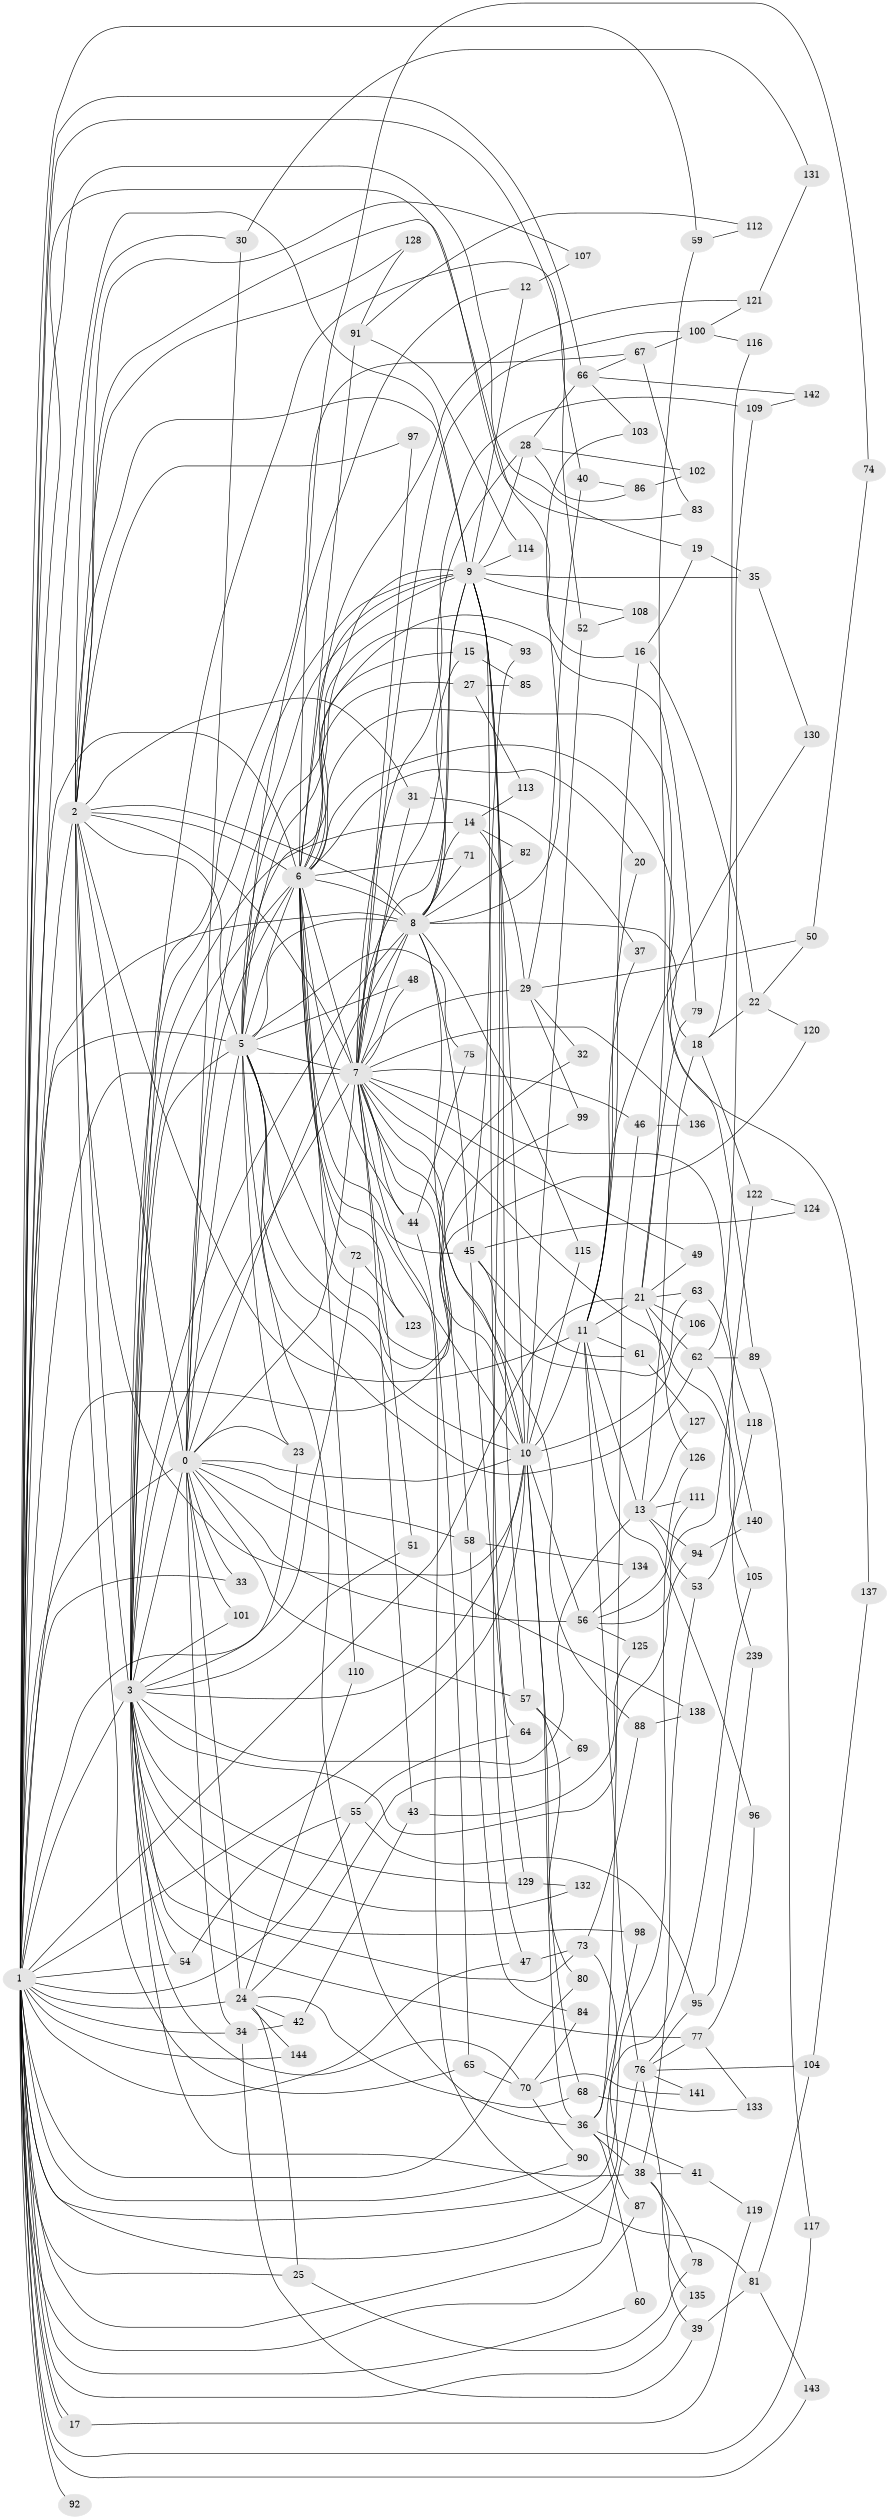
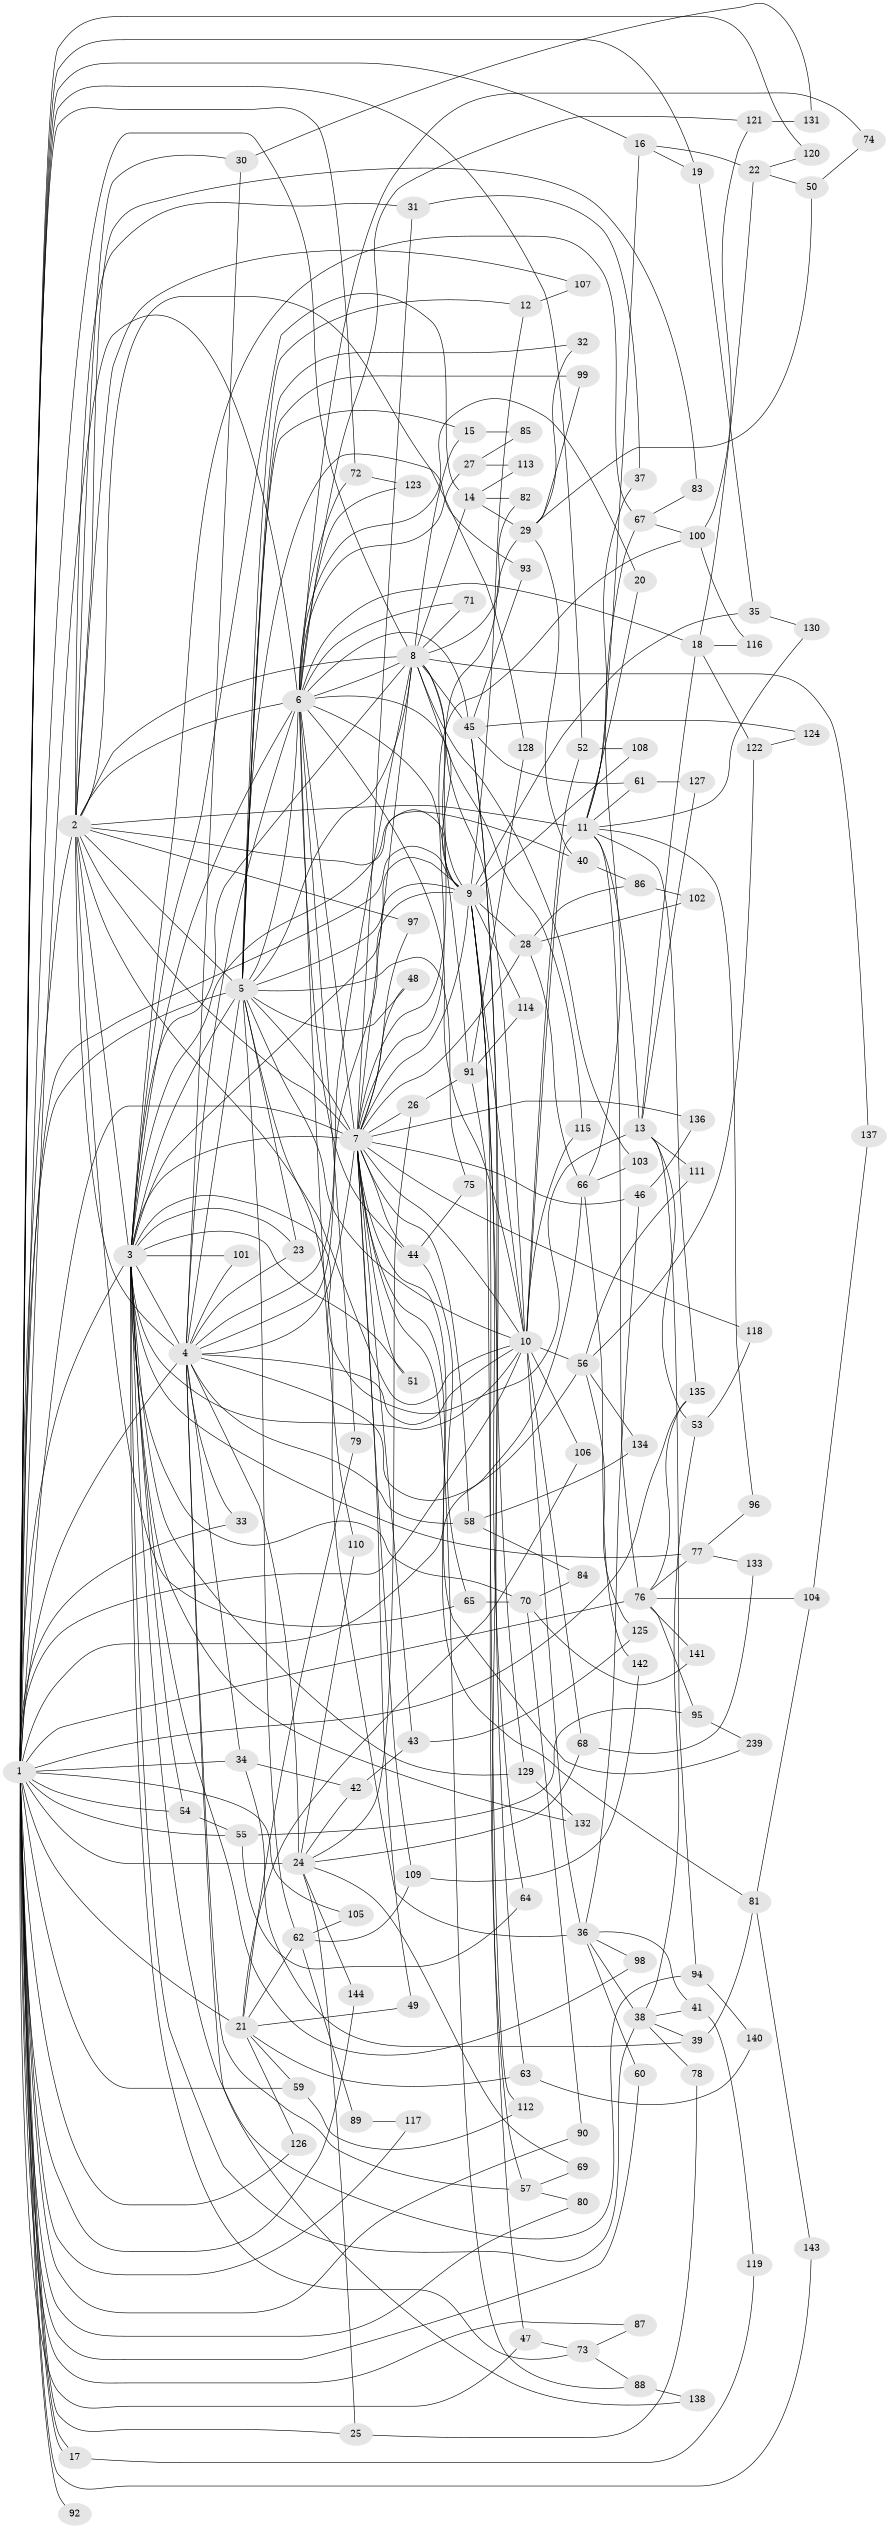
  graph {
    rankdir=LR
    node [color=gray90 style=filled]
    1
    2
    3
-   4 [label=0]
+   4
    5
    6
    7
    8
    9
    10
    16
    17
    19
    21
    24
    25
    33
    34
    47
    52
    54
    55
    59
    60
    66
    72
    76
    80
    87
    90
    92
    105
    117
    120
    126
    135
    143
    144
    11
    30
    31
    65
    83
    97
    107
    128
    13
    14
    38
    40
    51
    67
    70
    73
    77
    94
    98
    101
    129
    132
    23
    56
    57
    58
    138
    12
    15
    32
    36
    48
    62
    75
    93
    99
    27
    18
    20
    44
    45
    71
    74
    79
    89
    91
    110
    121
    123
+   26
    28
    29
    43
    46
    49
    81
    88
    100
    109
    118
    136
    n100 [label=239]
    82
    103
    115
    137
    35
    64
    108
    114
    68
    106
    22
    119
    63
    42
    69
    78
    39
    95
    112
    142
    141
    104
    37
    61
    96
    130
    131
    53
    111
    127
    113
    85
    41
    86
    84
    133
    140
    122
    125
    134
    116
    124
    102
    50
    1 -- 2
    1 -- 3
    1 -- 4
    1 -- 5
    1 -- 6
    1 -- 7
    1 -- 8
    1 -- 9
    1 -- 10
    1 -- 16
    1 -- 17
    1 -- 17
    1 -- 19
    1 -- 21
    1 -- 24
    1 -- 25
    1 -- 33
    1 -- 34
    1 -- 47
    1 -- 52
    1 -- 54
    1 -- 55
    1 -- 59
    1 -- 60
    1 -- 66
    1 -- 72
    1 -- 76
    1 -- 80
    1 -- 87
    1 -- 90
    1 -- 92
    1 -- 105
    1 -- 117
    1 -- 120
    1 -- 126
    1 -- 135
    1 -- 143
    1 -- 144
    2 -- 3
    2 -- 4
    2 -- 5
    2 -- 6
    2 -- 7
    2 -- 8
    2 -- 9
    2 -- 10
    2 -- 11
    2 -- 30
    2 -- 31
    2 -- 65
    2 -- 83
    2 -- 97
    2 -- 107
    2 -- 128
    3 -- 4
    3 -- 5
    3 -- 6
    3 -- 7
    3 -- 8
    3 -- 9
    3 -- 10
    3 -- 54
    3 -- 13
    3 -- 14
    3 -- 38
    3 -- 40
    3 -- 51
    3 -- 67
    3 -- 70
    3 -- 73
    3 -- 77
    3 -- 94
    3 -- 98
    3 -- 101
    3 -- 129
    3 -- 132
    3 -- 23
    4 -- 5
    4 -- 6
    4 -- 7
    4 -- 8
    4 -- 9
    4 -- 10
    4 -- 24
    4 -- 33
    4 -- 34
    4 -- 30
    4 -- 101
    4 -- 23
    4 -- 56
    4 -- 57
    4 -- 58
    4 -- 138
    5 -- 6
    5 -- 7
    5 -- 8
    5 -- 9
    5 -- 10
    5 -- 23
    5 -- 12
    5 -- 15
    5 -- 32
    5 -- 36
    5 -- 48
    5 -- 62
    5 -- 75
    5 -- 93
    5 -- 99
    6 -- 7
    6 -- 8
    6 -- 9
    6 -- 10
    6 -- 72
    6 -- 27
    6 -- 18
    6 -- 20
    6 -- 44
    6 -- 45
    6 -- 71
    6 -- 74
    6 -- 79
-   6 -- 89
    6 -- 91
    6 -- 110
    6 -- 121
    6 -- 123
    7 -- 8
    7 -- 9
    7 -- 10
    7 -- 31
    7 -- 97
    7 -- 51
    7 -- 58
    7 -- 48
    7 -- 44
+   7 -- 26
    7 -- 28
    7 -- 29
    7 -- 43
    7 -- 46
    7 -- 49
    7 -- 81
    7 -- 88
    7 -- 100
    7 -- 109
    7 -- 118
    7 -- 136
    7 -- n100
    8 -- 9
    8 -- 10
    8 -- 14
    8 -- 15
    8 -- 45
    8 -- 71
    8 -- 82
    8 -- 103
    8 -- 115
    8 -- 137
    9 -- 10
    9 -- 47
    9 -- 57
    9 -- 12
    9 -- 28
    9 -- 35
    9 -- 64
    9 -- 108
    9 -- 114
    10 -- 52
    10 -- 11
    10 -- 56
    10 -- 36
    10 -- 115
    10 -- 68
    10 -- 106
    16 -- 19
    16 -- 22
    17 -- 119
    19 -- 35
    21 -- 59
    21 -- 126
    21 -- 62
    21 -- 79
    21 -- 49
    21 -- 106
    21 -- 63
    24 -- 25
    24 -- 144
    24 -- 110
+   24 -- 26
    24 -- 68
    24 -- 42
    24 -- 69
    25 -- 78
    34 -- 42
    34 -- 39
    47 -- 73
    52 -- 108
    54 -- 55
    55 -- 64
    55 -- 95
    59 -- 112
    66 -- 67
    66 -- 103
    66 -- 142
    72 -- 123
    76 -- 135
    76 -- 77
    76 -- 95
    76 -- 141
    76 -- 104
    11 -- 16
-   11 -- 21
+   11 -- 135
    11 -- 76
    11 -- 13
    11 -- 20
    11 -- 37
    11 -- 61
    11 -- 96
    11 -- 130
    30 -- 131
    31 -- 37
    65 -- 70
    13 -- 94
    13 -- 18
    13 -- 53
    13 -- 111
    13 -- 127
    14 -- 29
    14 -- 82
    14 -- 113
    38 -- 78
    38 -- 39
    38 -- 53
    38 -- 41
    40 -- 86
    67 -- 83
    67 -- 100
    70 -- 90
    70 -- 141
    70 -- 84
    73 -- 87
    73 -- 88
    77 -- 96
    77 -- 133
    94 -- 140
    129 -- 132
    56 -- 111
    56 -- 122
    56 -- 125
    56 -- 134
    57 -- 80
    57 -- 69
    58 -- 84
    58 -- 134
    12 -- 107
    15 -- 85
    36 -- 60
    36 -- 38
    36 -- 98
    36 -- 46
    36 -- 41
    62 -- 105
    62 -- 89
    62 -- 109
    27 -- 113
    27 -- 85
    18 -- 22
    18 -- 122
    18 -- 116
    44 -- 65
    44 -- 75
    45 -- 129
    45 -- 93
    45 -- 63
    45 -- 61
    45 -- 124
    89 -- 117
    91 -- 128
    91 -- 114
    91 -- 112
    121 -- 131
+   26 -- 91
    28 -- 66
    28 -- 86
    28 -- 102
    29 -- 40
    29 -- 32
    29 -- 99
    29 -- 50
    43 -- 125
    46 -- 136
    81 -- 143
    81 -- 104
    88 -- 138
    100 -- 121
    100 -- 116
    109 -- 142
    35 -- 130
    68 -- 133
    22 -- 120
    22 -- 50
    63 -- 140
    42 -- 43
    39 -- 81
    95 -- n100
    104 -- 137
    61 -- 127
    53 -- 118
    41 -- 119
    86 -- 102
    122 -- 124
    50 -- 74
  }
